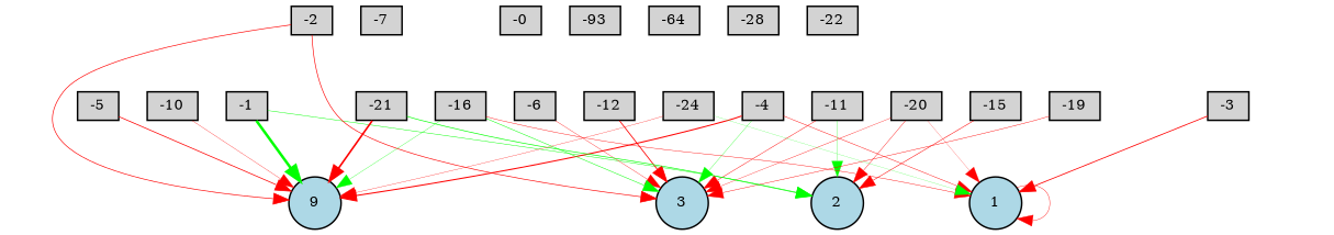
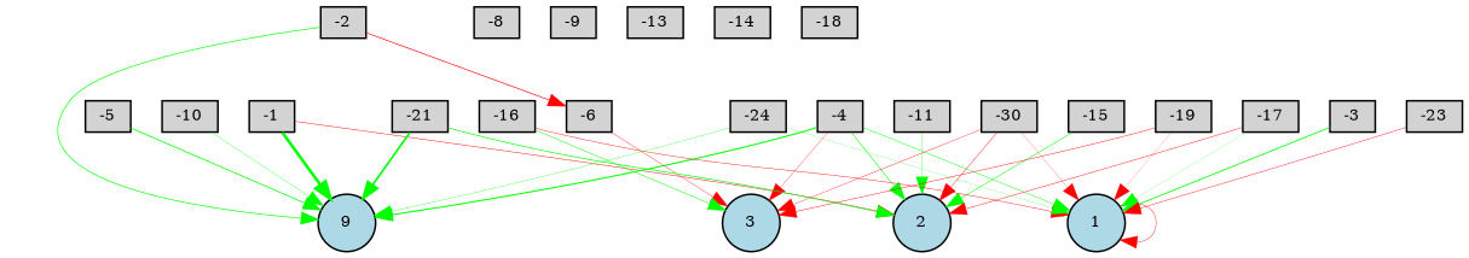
  digraph {
    node [fillcolor=lightgray fontsize=9 shape=box style=filled]
    edge [color=red style=solid]
    -1 [height=0.2 width=0.2]
    n2 [fillcolor=lightblue height=0.2 label=9 shape=circle width=0.2]
    2 [fillcolor=lightblue height=0.2 shape=circle width=0.2]
    -2 [height=0.2 width=0.2]
    3 [fillcolor=lightblue height=0.2 shape=circle width=0.2]
    -3 [height=0.2 width=0.2]
    1 [fillcolor=lightblue height=0.2 shape=circle width=0.2]
    -4 [height=0.2 width=0.2]
    -5 [height=0.2 width=0.2]
    -6 [height=0.2 width=0.2]
-   -7 [height=0.2 width=0.2]
-   -9 [height=0.2 width=0.2 label=-0]
+   -8 [height=0.2 width=0.2]
+   -9 [height=0.2 width=0.2]
    -10 [height=0.2 width=0.2]
    -11 [height=0.2 width=0.2]
-   -12 [height=0.2 width=0.2]
-   -13 [height=0.2 width=0.2 label=-93]
-   -14 [height=0.2 width=0.2 label=-64]
+   -13 [height=0.2 width=0.2]
+   -14 [height=0.2 width=0.2]
    -15 [height=0.2 width=0.2]
    -16 [height=0.2 width=0.2]
-   -18 [height=0.2 width=0.2 label=-28]
+   -17 [height=0.2 width=0.2]
+   -18 [height=0.2 width=0.2]
    -19 [height=0.2 width=0.2]
-   -20 [height=0.2 width=0.2]
+   -20 [height=0.2 width=0.2 label=-30]
    -21 [height=0.2 width=0.2]
-   -22 [height=0.2 width=0.2]
+   -23 [height=0.2 width=0.2]
    -24 [height=0.2 width=0.2]
    -1 -> n2 [color=green penwidth=1.698174045108459]
-   -1 -> 2 [color=green penwidth=0.2985787680623563]
-   -2 -> n2 [penwidth=0.4352806021032941]
-   -2 -> 3 [penwidth=0.4246548556185358]
-   -3 -> 1 [penwidth=0.5303118080731226]
+   -1 -> 2 [penwidth=0.2985787680623563]
+   -2 -> n2 [color=green penwidth=0.4352806021032941]
+   -2 -> -6 [penwidth=0.4246548556185358]
+   -3 -> 1 [color=green penwidth=0.5303118080731226]
    1 -> 1 [penwidth=0.25961520178867437]
-   -4 -> n2 [penwidth=0.6937147444405009]
-   -4 -> 3 [color=green penwidth=0.1951532873694202]
-   -4 -> 1 [penwidth=0.29175615445433056]
-   -5 -> n2 [penwidth=0.49206999132301865]
+   -4 -> n2 [color=green penwidth=0.6937147444405009]
+   -4 -> 2 [color=green penwidth=0.35506030955757983]
+   -4 -> 3 [penwidth=0.1951532873694202]
+   -4 -> 1 [color=green penwidth=0.29175615445433056]
+   -5 -> n2 [color=green penwidth=0.49206999132301865]
    -6 -> 3 [penwidth=0.22600710332258497]
-   -10 -> n2 [penwidth=0.20074147650338808]
+   -10 -> n2 [color=green penwidth=0.20074147650338808]
    -11 -> 2 [color=green penwidth=0.17904217807998518]
-   -11 -> 3 [penwidth=0.2962704940092238]
-   -12 -> 3 [penwidth=0.551131480666579]
-   -15 -> 2 [penwidth=0.34272211645765044]
-   -16 -> n2 [color=green penwidth=0.19892551579719042]
+   -15 -> 2 [color=green penwidth=0.34272211645765044]
    -16 -> 3 [color=green penwidth=0.32143947246183613]
    -16 -> 1 [penwidth=0.27347358970990254]
+   -17 -> 2 [penwidth=0.2759507730514082]
+   -17 -> 1 [color=green penwidth=0.1221181887628443]
    -19 -> 3 [penwidth=0.2850076981574157]
+   -19 -> 1 [penwidth=0.10264299742860229]
    -20 -> 2 [penwidth=0.25690700610846345]
    -20 -> 3 [penwidth=0.23350952895723862]
    -20 -> 1 [penwidth=0.13075835679151596]
-   -21 -> n2 [penwidth=1.100177264995392]
+   -21 -> n2 [color=green penwidth=1.100177264995392]
    -21 -> 2 [color=green penwidth=0.4377773569099911]
-   -24 -> n2 [penwidth=0.19765748378676748]
+   -23 -> 1 [penwidth=0.26392236285272663]
+   -24 -> n2 [color=green penwidth=0.19765748378676748]
    -24 -> 1 [color=green penwidth=0.12413956897641903]
  }
